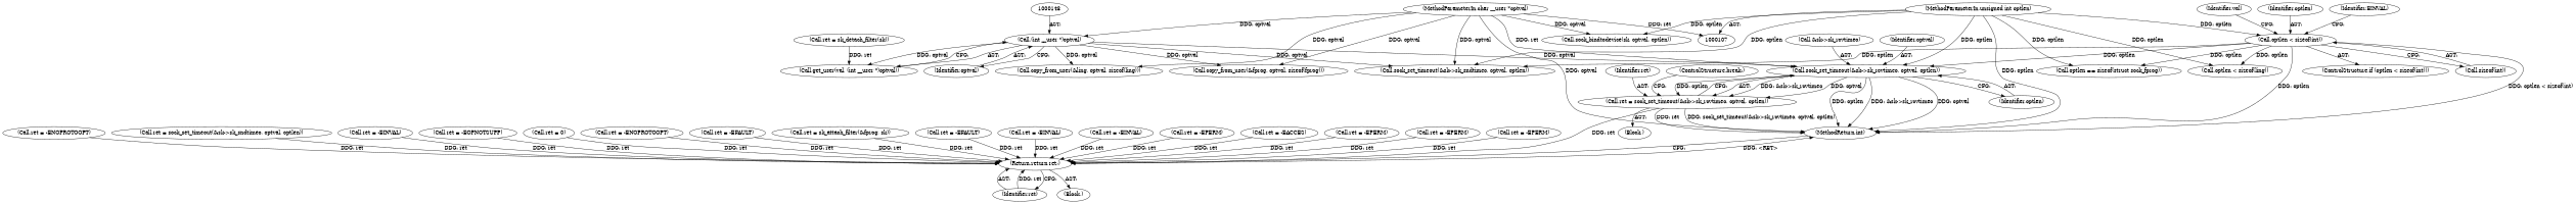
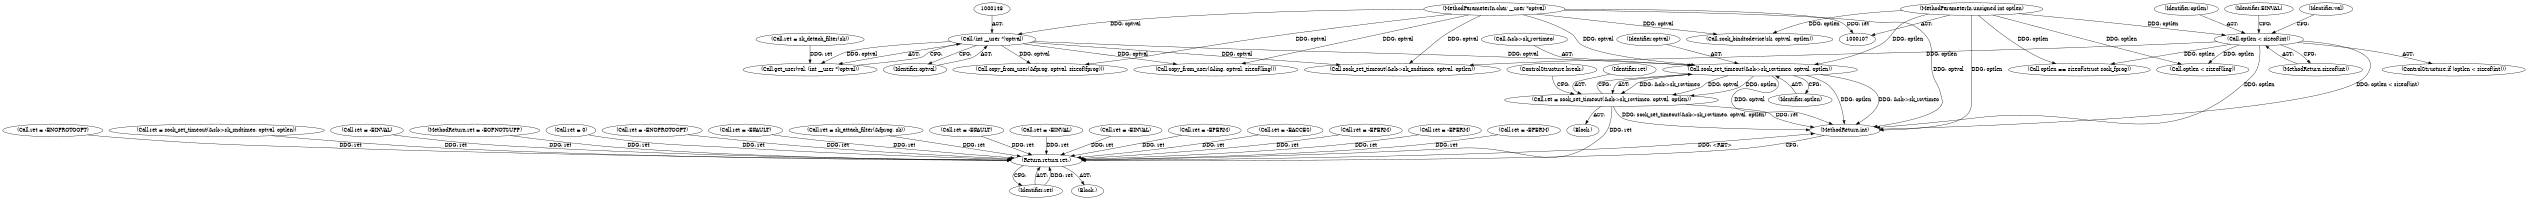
  digraph {
    n1 [label="(Call,sock_set_timeout(&sk->sk_rcvtimeo, optval, optlen))"]
    n2 [label="(Call,ret = sock_set_timeout(&sk->sk_rcvtimeo, optval, optlen))"]
    n3 [label="(MethodReturn,int)"]
    n4 [label="(Identifier,optlen)"]
    n5 [label="(Return,return ret;)"]
    n6 [label="(Block,)"]
    n7 [label="(Call,(int __user *)optval)"]
    n8 [label="(Call,get_user(val, (int __user *)optval))"]
    n9 [label="(Call,copy_from_user(&fprog, optval, sizeof(fprog)))"]
    n10 [label="(Call,sock_set_timeout(&sk->sk_sndtimeo, optval, optlen))"]
    n11 [label="(Call,copy_from_user(&ling, optval, sizeof(ling)))"]
    n12 [label="(Identifier,optval)"]
    n13 [label="(MethodParameterIn,char __user *optval)"]
    n14 [label="(Call,sock_bindtodevice(sk, optval, optlen))"]
    1000107
    n16 [label="(Call,optlen < sizeof(int))"]
    n17 [label="(ControlStructure,if (optlen < sizeof(int)))"]
    n18 [label="(Call,optlen == sizeof(struct sock_fprog))"]
    n19 [label="(Call,optlen < sizeof(ling))"]
-   n20 [label="(Call,sizeof(int))"]
+   n20 [label="(MethodReturn,sizeof(int))"]
    n21 [label="(MethodParameterIn,unsigned int optlen)"]
    n22 [label="(Identifier,ret)"]
    n23 [label="(Block,)"]
    n24 [label="(Call,ret = -ENOPROTOOPT)"]
    n25 [label="(Call,ret = sock_set_timeout(&sk->sk_sndtimeo, optval, optlen))"]
    n26 [label="(Identifier,optval)"]
    n27 [label="(Call,ret = -EINVAL)"]
    n28 [label="(Identifier,EINVAL)"]
-   n29 [label="(Call,ret = -EOPNOTSUPP)"]
+   n29 [label="(MethodReturn,ret = -EOPNOTSUPP)"]
    n30 [label="(Identifier,val)"]
    n31 [label="(Identifier,ret)"]
    n32 [label="(Call,ret = sk_detach_filter(sk))"]
    n33 [label="(Call,ret = 0)"]
    n34 [label="(Call,ret = -ENOPROTOOPT)"]
    n35 [label="(Call,ret = -EFAULT)"]
    n36 [label="(Call,ret = sk_attach_filter(&fprog, sk))"]
    n37 [label="(Call,&sk->sk_rcvtimeo)"]
    n38 [label="(Call,ret = -EFAULT)"]
    n39 [label="(Call,ret = -EINVAL)"]
    n40 [label="(Call,ret = -EINVAL)"]
    n41 [label="(ControlStructure,break;)"]
    n42 [label="(Call,ret = -EPERM)"]
    n43 [label="(Call,ret = -EACCES)"]
    n44 [label="(Call,ret = -EPERM)"]
    n45 [label="(Identifier,optlen)"]
    n46 [label="(Call,ret = -EPERM)"]
    n47 [label="(Call,ret = -EPERM)"]
    1000148
    n1 -> n2 [label="AST: "]
    n1 -> n2 [label="DDG: &sk->sk_rcvtimeo"]
    n1 -> n2 [label="DDG: optval"]
    n1 -> n2 [label="DDG: optlen"]
    n1 -> n3 [label="DDG: &sk->sk_rcvtimeo"]
    n1 -> n3 [label="DDG: optval"]
    n1 -> n3 [label="DDG: optlen"]
    n1 -> n4 [label="CFG: "]
    n2 -> n1 [label="CFG: "]
    n2 -> n3 [label="DDG: ret"]
    n2 -> n3 [label="DDG: sock_set_timeout(&sk->sk_rcvtimeo, optval, optlen)"]
    n2 -> n5 [label="DDG: ret"]
    n2 -> n6 [label="AST: "]
    n3 -> n5 [label="CFG: "]
    n4 -> n1 [label="AST: "]
    n5 -> n3 [label="DDG: <RET>"]
    n5 -> n22 [label="CFG: "]
    n5 -> n23 [label="AST: "]
    n7 -> n1 [label="DDG: optval"]
    n7 -> n8 [label="AST: "]
    n7 -> n8 [label="DDG: optval"]
    n7 -> n9 [label="DDG: optval"]
    n7 -> n10 [label="DDG: optval"]
    n7 -> n11 [label="DDG: optval"]
    n7 -> n12 [label="CFG: "]
    n8 -> n7 [label="CFG: "]
    n12 -> n7 [label="AST: "]
-   n13 -> n1 [label="DDG: ret"]
+   n13 -> n1 [label="DDG: optval"]
    n13 -> n3 [label="DDG: optval"]
    n13 -> n7 [label="DDG: optval"]
    n13 -> n9 [label="DDG: optval"]
    n13 -> n10 [label="DDG: optval"]
    n13 -> n11 [label="DDG: optval"]
    n13 -> n14 [label="DDG: optval"]
    n13 -> 1000107 [label="DDG: ret"]
-   n16 -> n1 [label="DDG: optlen"]
    n16 -> n3 [label="DDG: optlen"]
    n16 -> n3 [label="DDG: optlen < sizeof(int)"]
    n16 -> n10 [label="DDG: optlen"]
    n16 -> n17 [label="AST: "]
    n16 -> n18 [label="DDG: optlen"]
    n16 -> n19 [label="DDG: optlen"]
    n16 -> n20 [label="CFG: "]
    n20 -> n16 [label="AST: "]
    n21 -> n1 [label="DDG: optlen"]
    n21 -> n3 [label="DDG: optlen"]
-   n21 -> n10 [label="DDG: optlen"]
    n21 -> n14 [label="DDG: optlen"]
    n21 -> 1000107 [label="AST: "]
    n21 -> n16 [label="DDG: optlen"]
    n21 -> n18 [label="DDG: optlen"]
    n21 -> n19 [label="DDG: optlen"]
    n22 -> n5 [label="AST: "]
    n22 -> n5 [label="DDG: ret"]
    n24 -> n5 [label="DDG: ret"]
    n25 -> n5 [label="DDG: ret"]
    n26 -> n1 [label="AST: "]
    n27 -> n5 [label="DDG: ret"]
    n28 -> n16 [label="CFG: "]
    n29 -> n5 [label="DDG: ret"]
    n30 -> n16 [label="CFG: "]
    n31 -> n2 [label="AST: "]
    n32 -> n8 [label="DDG: ret"]
    n33 -> n5 [label="DDG: ret"]
    n34 -> n5 [label="DDG: ret"]
    n35 -> n5 [label="DDG: ret"]
    n36 -> n5 [label="DDG: ret"]
    n37 -> n1 [label="AST: "]
    n38 -> n5 [label="DDG: ret"]
    n39 -> n5 [label="DDG: ret"]
    n40 -> n5 [label="DDG: ret"]
    n41 -> n2 [label="CFG: "]
    n42 -> n5 [label="DDG: ret"]
    n43 -> n5 [label="DDG: ret"]
    n44 -> n5 [label="DDG: ret"]
    n45 -> n16 [label="AST: "]
    n46 -> n5 [label="DDG: ret"]
    n47 -> n5 [label="DDG: ret"]
    1000148 -> n7 [label="AST: "]
  }
